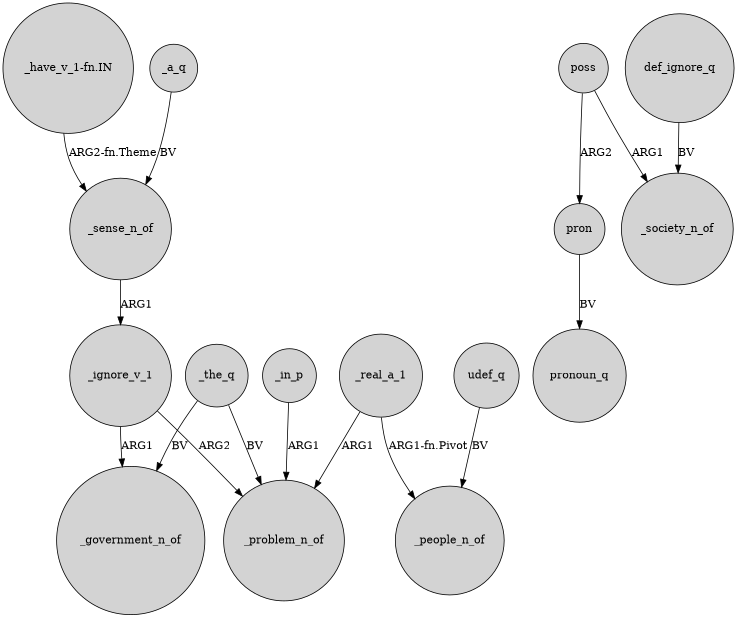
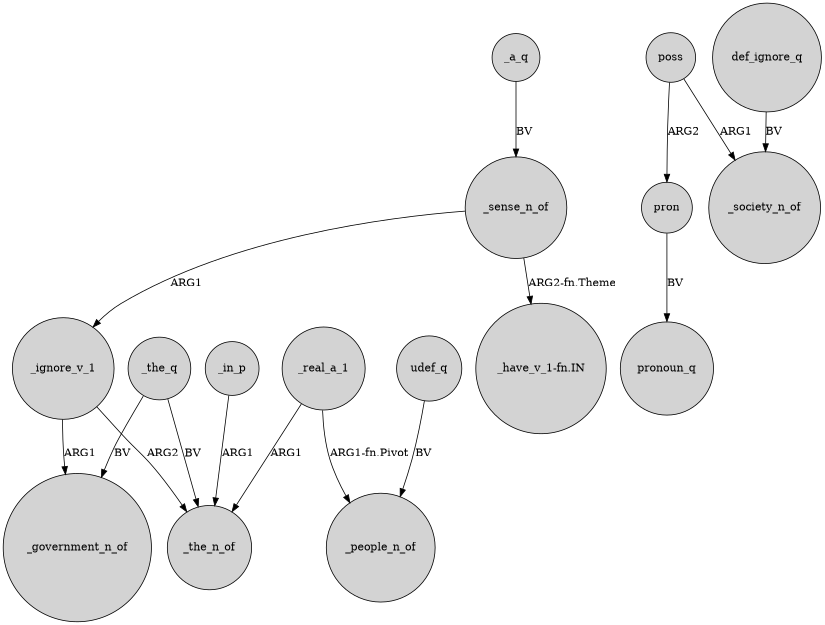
  digraph {
    node [shape=circle style=filled]
    _the_q
    _government_n_of
-   _problem_n_of
+   _problem_n_of [label=_the_n_of]
    _ignore_v_1
    "_have_v_1-fn.IN"
    _sense_n_of
    _a_q
    _real_a_1
    _people_n_of
    _in_p
    poss
    _society_n_of
    pron
    pronoun_q
    n15 [label=def_ignore_q]
    udef_q
    _the_q -> _government_n_of [label=BV]
    _the_q -> _problem_n_of [label=BV]
    _ignore_v_1 -> _government_n_of [label=ARG1]
    _ignore_v_1 -> _problem_n_of [label=ARG2]
-   "_have_v_1-fn.IN" -> _sense_n_of [label="ARG2-fn.Theme"]
+   _sense_n_of -> "_have_v_1-fn.IN" [label="ARG2-fn.Theme"]
    _sense_n_of -> _ignore_v_1 [label=ARG1]
    _a_q -> _sense_n_of [label=BV]
    _real_a_1 -> _problem_n_of [label=ARG1]
    _real_a_1 -> _people_n_of [label="ARG1-fn.Pivot"]
    _in_p -> _problem_n_of [label=ARG1]
    poss -> _society_n_of [label=ARG1]
    poss -> pron [label=ARG2]
    pron -> pronoun_q [label=BV]
    n15 -> _society_n_of [label=BV]
    udef_q -> _people_n_of [label=BV]
  }
